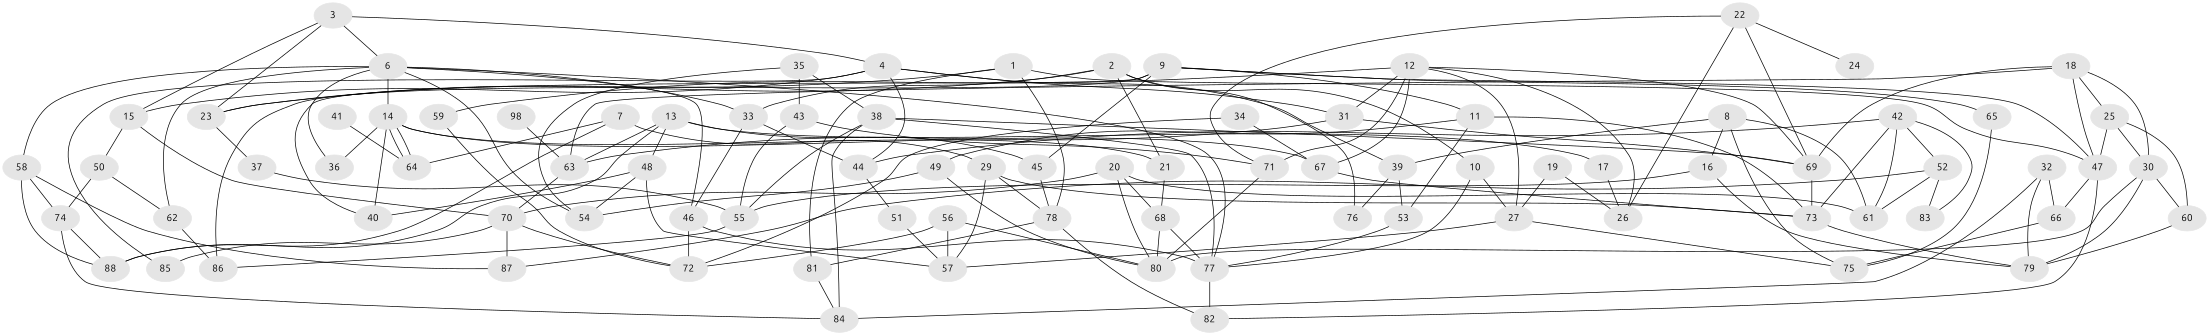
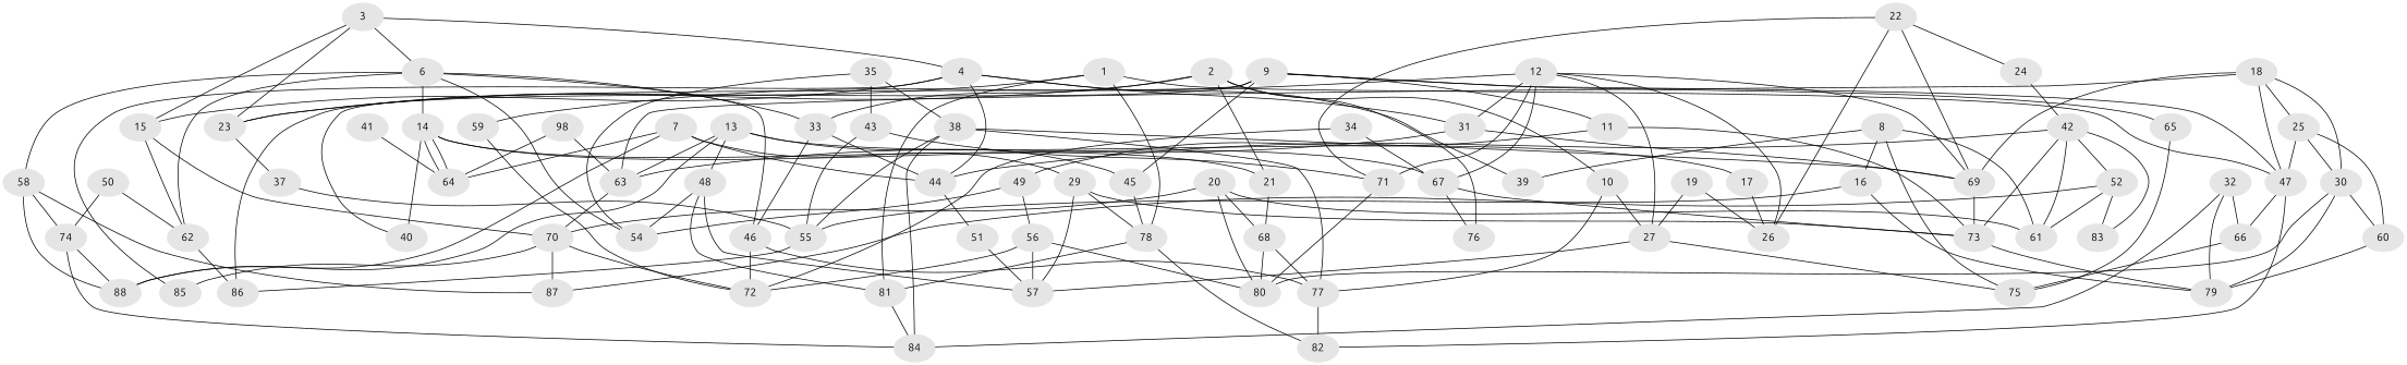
  graph {
    fontname=Ubuntu
    node [color=gray90 fontname=Ubuntu style=filled]
    edge [fontname=Ubuntu]
    1
    23
    47
    78
    81
    37
    66
    82
    84
    2
    10
    21
    33
    76
    77
    27
    68
    44
    46
    3
    4
    6
    15
    31
    39
    85
    14
-   36
    54
    58
    62
    50
    70
    69
    63
-   53
    51
    24
    42
    64
    40
    67
    72
    88
    74
    87
    86
    7
    29
    73
    57
    8
    16
    61
    75
    55
    79
    9
    11
    45
    65
    49
    80
    12
    26
    59
    71
    13
    17
    48
    18
    25
    30
    60
    19
    20
    22
    52
    83
    n80 [label=98]
    32
    34
    35
    38
    43
    41
    56
    1 -- 23
    1 -- 47
    1 -- 78
    1 -- 81
    23 -- 37
    47 -- 66
    47 -- 82
    78 -- 81
    78 -- 82
    81 -- 84
    37 -- 55
    66 -- 75
    2 -- 23
    2 -- 10
    2 -- 21
    2 -- 33
    2 -- 76
    10 -- 77
    10 -- 27
    21 -- 68
    33 -- 44
    33 -- 46
    77 -- 82
    27 -- 57
    27 -- 75
    68 -- 77
    68 -- 80
    44 -- 51
    46 -- 77
    46 -- 72
    3 -- 23
    3 -- 4
    3 -- 6
    3 -- 15
    4 -- 44
    4 -- 15
    4 -- 31
    4 -- 39
    4 -- 85
    6 -- 33
-   6 -- 77
    6 -- 46
    6 -- 14
-   6 -- 36
    6 -- 54
    6 -- 58
    6 -- 62
-   15 -- 50
+   15 -- 62
    15 -- 70
    31 -- 69
    31 -- 63
-   39 -- 53
    14 -- 21
-   14 -- 36
    14 -- 64
    14 -- 64
    14 -- 40
    14 -- 67
    58 -- 88
    58 -- 74
    58 -- 87
    62 -- 86
    50 -- 62
    50 -- 74
    70 -- 85
    70 -- 72
    70 -- 87
    69 -- 73
    63 -- 70
-   53 -- 77
    51 -- 57
+   24 -- 42
    42 -- 44
    42 -- 73
    42 -- 61
    42 -- 52
    42 -- 83
-   39 -- 76
+   67 -- 76
    67 -- 73
    74 -- 84
    74 -- 88
+   7 -- 44
    7 -- 64
    7 -- 88
    7 -- 29
    29 -- 78
    29 -- 73
    29 -- 57
    73 -- 79
    8 -- 39
    8 -- 16
    8 -- 61
    8 -- 75
    16 -- 55
    16 -- 79
    55 -- 86
    9 -- 47
    9 -- 40
    9 -- 86
    9 -- 11
    9 -- 45
    9 -- 65
-   11 -- 53
    11 -- 73
    11 -- 49
    45 -- 78
    65 -- 75
    49 -- 54
-   49 -- 80
+   49 -- 56
    12 -- 27
    12 -- 31
    12 -- 69
    12 -- 67
    12 -- 26
    12 -- 59
    12 -- 71
    59 -- 72
    71 -- 80
    13 -- 63
    13 -- 88
    13 -- 45
    13 -- 17
    13 -- 48
    17 -- 26
-   48 -- 40
+   48 -- 81
    48 -- 54
    48 -- 57
    18 -- 47
    18 -- 69
    18 -- 63
    18 -- 25
    18 -- 30
    25 -- 47
    25 -- 30
    25 -- 60
    30 -- 79
    30 -- 80
    30 -- 60
    60 -- 79
    19 -- 27
    19 -- 26
    20 -- 68
    20 -- 70
    20 -- 61
    20 -- 80
    22 -- 69
    22 -- 24
    22 -- 26
    22 -- 71
    52 -- 87
    52 -- 61
    52 -- 83
    n80 -- 63
+   n80 -- 64
    32 -- 66
    32 -- 84
    32 -- 79
    34 -- 67
    34 -- 72
    35 -- 54
    35 -- 38
    35 -- 43
    38 -- 84
    38 -- 77
    38 -- 69
    38 -- 55
    43 -- 55
    43 -- 71
    41 -- 64
    56 -- 72
    56 -- 57
    56 -- 80
  }
